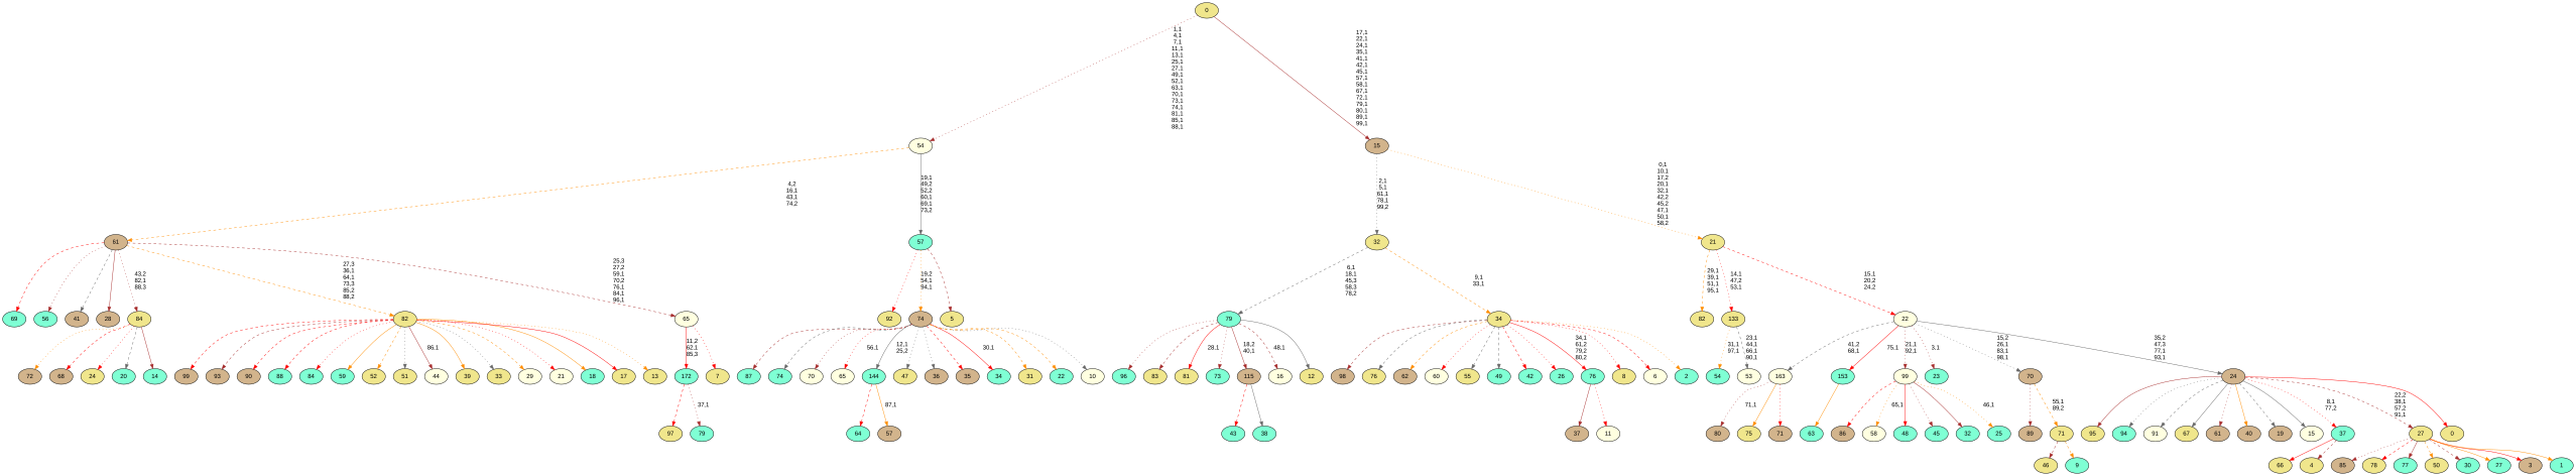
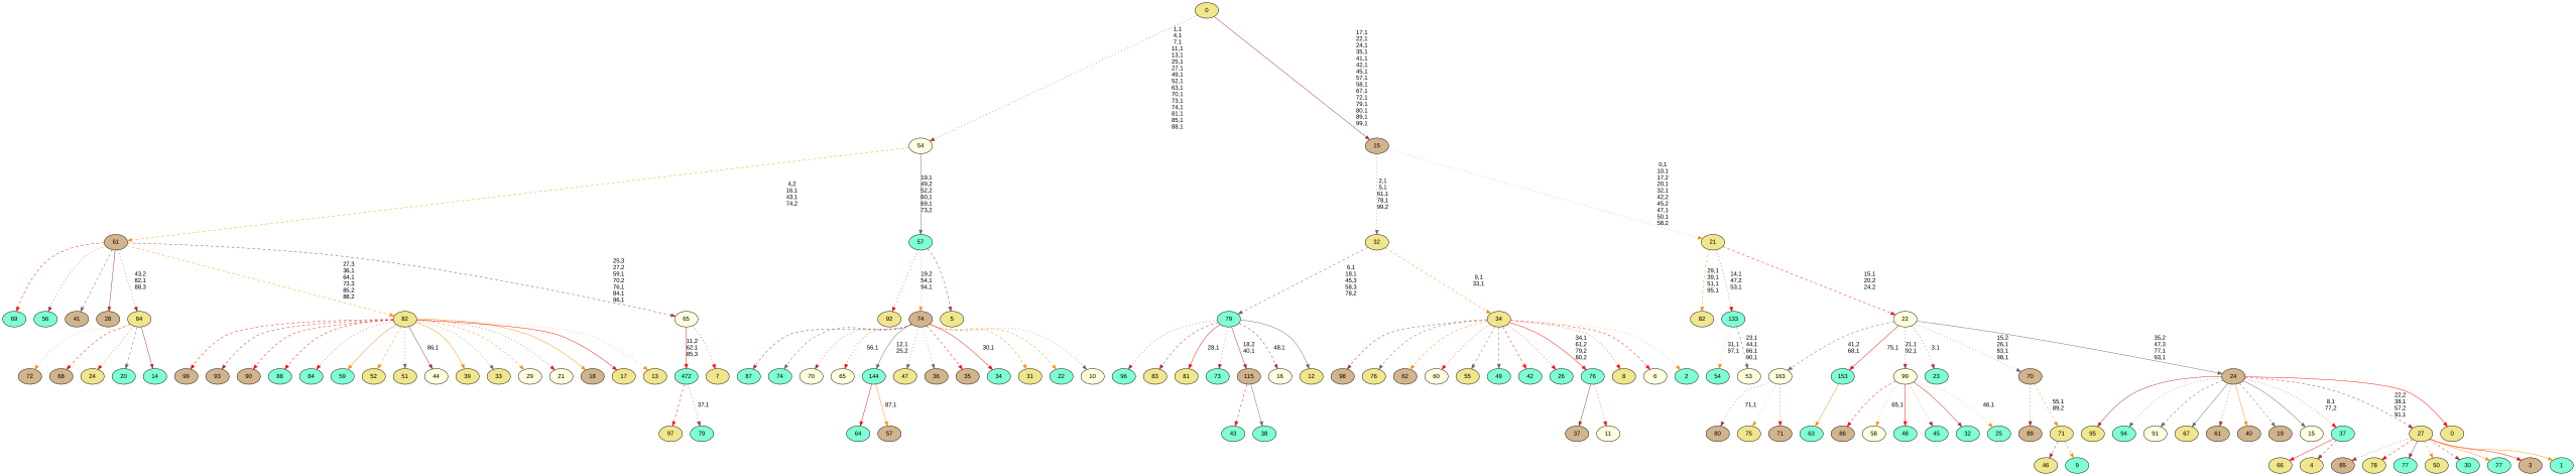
  digraph {
    fontname="Liberation Sans"
    node [fillcolor=aquamarine fontname="Liberation Sans" style=filled]
    edge [color=red fontname="Liberation Sans" style=dashed]
    n1 [fillcolor=tan label=99]
    n2 [fillcolor=tan label=98]
    n3 [fillcolor=khaki label=97]
    n4 [label=96]
    n5 [fillcolor=khaki label=95]
    n6 [label=94]
    n7 [fillcolor=tan label=93]
    n8 [fillcolor=khaki label=92]
    n9 [fillcolor=lightyellow label=91]
    n10 [fillcolor=tan label=90]
    n11 [fillcolor=tan label=89]
    n12 [label=88]
    n13 [label=87]
    n14 [fillcolor=tan label=86]
    n15 [fillcolor=tan label=85]
    n16 [label=84]
    n17 [fillcolor=khaki label=83]
    n18 [fillcolor=khaki label=82]
    n19 [fillcolor=khaki label=81]
    n20 [fillcolor=tan label=80]
    n21 [label=79]
-   172
+   172 [label=472]
    n23 [fillcolor=khaki label=78]
    n24 [label=77]
    n25 [fillcolor=khaki label=76]
    n26 [fillcolor=khaki label=75]
    n27 [label=74]
    n28 [label=73]
    n29 [fillcolor=tan label=72]
    n30 [fillcolor=tan label=71]
    163 [fillcolor=lightyellow]
    n32 [fillcolor=lightyellow label=70]
    n33 [label=69]
    n34 [fillcolor=tan label=68]
    n35 [fillcolor=khaki label=67]
    n36 [fillcolor=khaki label=66]
    n37 [fillcolor=lightyellow label=65]
    n38 [label=64]
    n39 [label=63]
    153
    n41 [fillcolor=tan label=62]
    n42 [fillcolor=tan label=61]
    n43 [fillcolor=lightyellow label=60]
    n44 [label=59]
    n45 [fillcolor=lightyellow label=58]
    n46 [fillcolor=tan label=57]
    144
    n48 [label=56]
    n49 [fillcolor=khaki label=55]
    n50 [label=54]
    n51 [fillcolor=lightyellow label=53]
-   133 [fillcolor=khaki]
+   133
    n53 [fillcolor=khaki label=52]
    n54 [fillcolor=khaki label=51]
    n55 [fillcolor=khaki label=50]
    n56 [label=49]
    n57 [label=48]
    n58 [fillcolor=khaki label=47]
    n59 [fillcolor=khaki label=46]
    n60 [label=45]
    n61 [fillcolor=lightyellow label=44]
    n62 [label=43]
    n63 [label=42]
    n64 [fillcolor=tan label=41]
    n65 [fillcolor=tan label=40]
    n66 [fillcolor=khaki label=39]
    n67 [label=38]
    115 [fillcolor=tan]
    n69 [fillcolor=tan label=37]
    n70 [fillcolor=tan label=36]
    n71 [fillcolor=tan label=35]
    n72 [label=34]
    n73 [fillcolor=khaki label=33]
    n74 [label=32]
    n75 [fillcolor=khaki label=31]
    n76 [label=30]
    n77 [fillcolor=lightyellow label=29]
    n78 [fillcolor=tan label=28]
    n79 [label=27]
    n80 [label=26]
    n81 [label=25]
    99 [fillcolor=lightyellow]
    n83 [fillcolor=khaki label=24]
    n84 [label=23]
    n85 [label=22]
    n86 [fillcolor=lightyellow label=21]
    n87 [label=20]
    n88 [fillcolor=tan label=19]
-   n89 [label=18]
+   n89 [fillcolor=tan label=18]
    n90 [fillcolor=khaki label=17]
    n91 [fillcolor=lightyellow label=16]
    n92 [fillcolor=lightyellow label=15]
    n93 [label=14]
    84 [fillcolor=khaki]
    n95 [fillcolor=khaki label=13]
    82 [fillcolor=khaki]
    n97 [fillcolor=khaki label=12]
    79
    n99 [fillcolor=lightyellow label=11]
    76
    n101 [fillcolor=lightyellow label=10]
    74 [fillcolor=tan]
    n103 [label=9]
    71 [fillcolor=khaki]
    70 [fillcolor=tan]
    n106 [fillcolor=khaki label=8]
    n107 [fillcolor=khaki label=7]
    65 [fillcolor=lightyellow]
    61 [fillcolor=tan]
    n110 [fillcolor=lightyellow label=6]
    n111 [fillcolor=khaki label=5]
    57
    54 [fillcolor=lightyellow]
    n114 [fillcolor=khaki label=4]
    37
    n116 [fillcolor=tan label=3]
    n117 [label=2]
    34 [fillcolor=khaki]
    32 [fillcolor=khaki]
    n120 [label=1]
    27 [fillcolor=khaki]
    n122 [fillcolor=khaki label=0]
    24 [fillcolor=tan]
    22 [fillcolor=lightyellow]
    21 [fillcolor=khaki]
    15 [fillcolor=tan]
    0 [fillcolor=khaki]
    172 -> n3
    172 -> n21 [color=brown label="37,1" style=dotted]
    163 -> n20 [color=brown label="71,1" style=dotted]
-   163 -> n26 [color=darkorange style=solid]
+   163 -> n26 [color=darkorange style=dotted]
    163 -> n30 [style=dotted]
    153 -> n39 [color=darkorange style=solid]
-   144 -> n38
+   144 -> n38 [style=solid]
    144 -> n46 [color=darkorange label="87,1" style=solid]
    133 -> n50 [color=darkorange label="31,1\n97,1" style=dotted]
    133 -> n51 [color=gray40 label="23,1\n44,1\n66,1\n90,1"]
    115 -> n62
    115 -> n67 [color=gray40 style=solid]
    99 -> n14
    99 -> n45 [color=darkorange label="65,1" style=dotted]
    99 -> n57 [style=solid]
    99 -> n60 [color=brown style=dotted]
    99 -> n74 [color=brown style=solid]
    99 -> n81 [color=darkorange label="46,1" style=dotted]
    84 -> n29 [color=darkorange style=dotted]
    84 -> n34
    84 -> n83 [style=dotted]
    84 -> n87 [color=gray40]
    84 -> n93 [color=brown style=solid]
    82 -> n1
    82 -> n7 [color=brown]
    82 -> n10
    82 -> n12
    82 -> n16 [style=dotted]
    82 -> n44 [color=darkorange style=solid]
    82 -> n53 [color=darkorange]
    82 -> n54 [color=gray40 style=dotted]
    82 -> n61 [color=brown label="86,1" style=solid]
    82 -> n66 [color=darkorange style=solid]
    82 -> n73 [color=gray40 style=dotted]
    82 -> n77 [color=darkorange]
    82 -> n86 [style=dotted]
    82 -> n89 [color=darkorange style=solid]
    82 -> n90 [style=solid]
    82 -> n95 [color=darkorange style=dotted]
    79 -> n4 [color=brown style=dotted]
    79 -> n17 [color=brown]
    79 -> n19 [label="28,1" style=solid]
    79 -> n28 [color=brown style=dotted]
    79 -> 115 [color=brown label="18,2\n40,1" style=solid]
    79 -> n91 [color=brown label="48,1"]
    79 -> n97 [color=gray40 style=solid]
    76 -> n69 [color=brown style=solid]
    76 -> n99 [style=dotted]
    74 -> n13 [color=brown]
    74 -> n27 [color=gray40]
    74 -> n32 [color=brown style=dotted]
    74 -> n37 [label="56,1" style=dotted]
    74 -> 144 [color=gray40 label="12,1\n25,2" style=solid]
    74 -> n58 [color=gray40 style=dotted]
    74 -> n70 [color=gray40 style=dotted]
    74 -> n71
    74 -> n72 [label="30,1" style=solid]
    74 -> n75 [color=darkorange]
    74 -> n85 [color=darkorange]
    74 -> n101 [color=gray40 style=dotted]
    71 -> n59 [color=brown]
    71 -> n103 [color=darkorange]
    70 -> n11 [color=brown style=dotted]
    70 -> 71 [color=darkorange label="55,1\n89,2"]
    65 -> 172 [label="11,2\n62,1\n85,3" style=solid]
    65 -> n107 [style=dotted]
    61 -> n33
    61 -> n48 [color=brown style=dotted]
    61 -> n64 [color=gray40]
    61 -> n78 [color=brown style=solid]
    61 -> 84 [color=brown label="43,2\n82,1\n88,3" style=dotted]
    61 -> 82 [color=darkorange label="27,3\n36,1\n64,1\n73,3\n85,2\n88,2"]
    61 -> 65 [color=brown label="25,3\n27,2\n59,1\n70,2\n76,1\n84,1\n96,1"]
    57 -> n8 [style=dotted]
    57 -> 74 [color=darkorange label="19,2\n54,1\n94,1" style=dotted]
    57 -> n111 [color=brown]
    54 -> 61 [color=darkorange label="4,2\n16,1\n43,1\n74,2"]
    54 -> 57 [color=gray40 label="19,1\n49,2\n52,2\n60,1\n69,1\n73,2" style=solid]
    37 -> n36 [style=solid]
    37 -> n114 [color=brown]
    34 -> n2 [color=brown]
    34 -> n25 [color=gray40]
    34 -> n41 [color=darkorange]
    34 -> n43 [style=dotted]
    34 -> n49 [color=gray40]
    34 -> n56 [color=gray40]
    34 -> n63
    34 -> n80 [style=dotted]
    34 -> 76 [label="34,1\n61,2\n79,2\n80,2" style=solid]
    34 -> n106 [style=dotted]
    34 -> n110
    34 -> n117 [color=darkorange style=dotted]
    32 -> 79 [color=gray40 label="6,1\n18,1\n45,3\n58,3\n78,2"]
    32 -> 34 [color=darkorange label="9,1\n33,1"]
    27 -> n15 [color=brown style=dotted]
    27 -> n23
    27 -> n24 [color=brown style=solid]
    27 -> n55 [color=darkorange]
    27 -> n76 [color=brown]
    27 -> n79 [color=darkorange style=solid]
    27 -> n116 [style=solid]
    27 -> n120 [color=darkorange style=solid]
    24 -> n5 [color=brown style=solid]
    24 -> n6 [color=gray40 style=dotted]
    24 -> n9 [color=gray40]
    24 -> n35 [color=gray40 style=solid]
    24 -> n42 [color=brown style=dotted]
    24 -> n65 [color=darkorange style=solid]
    24 -> n88 [color=gray40]
    24 -> n92 [color=gray40 style=solid]
    24 -> 37 [label="8,1\n77,2" style=dotted]
    24 -> 27 [color=brown label="22,2\n38,1\n57,2\n91,1"]
    24 -> n122 [style=solid]
    22 -> 163 [color=gray40 label="41,2\n68,1"]
    22 -> 153 [label="75,1" style=solid]
    22 -> 99 [color=brown label="21,1\n92,1" style=dotted]
    22 -> n84 [color=brown label="3,1" style=dotted]
    22 -> 70 [color=gray40 label="15,2\n26,1\n83,1\n98,1" style=dotted]
    22 -> 24 [color=gray40 label="35,2\n47,3\n77,1\n93,1" style=solid]
    21 -> n18 [color=darkorange label="29,1\n39,1\n51,1\n95,1"]
    21 -> 133 [label="14,1\n47,2\n53,1" style=dotted]
    21 -> 22 [label="15,1\n20,2\n24,2"]
    15 -> 32 [color=gray40 label="2,1\n5,1\n61,1\n78,1\n99,2" style=dotted]
    15 -> 21 [color=darkorange label="0,1\n10,1\n17,2\n20,1\n32,1\n42,2\n45,2\n47,1\n50,1\n58,2" style=dotted]
    0 -> 54 [color=brown label="1,1\n4,1\n7,1\n11,1\n13,1\n25,1\n27,1\n49,1\n52,1\n63,1\n70,1\n73,1\n74,1\n81,1\n85,1\n88,1" style=dotted]
    0 -> 15 [color=brown label="17,1\n22,1\n24,1\n35,1\n41,1\n42,1\n45,1\n57,1\n58,1\n67,1\n72,1\n79,1\n80,1\n89,1\n99,1" style=solid]
  }
